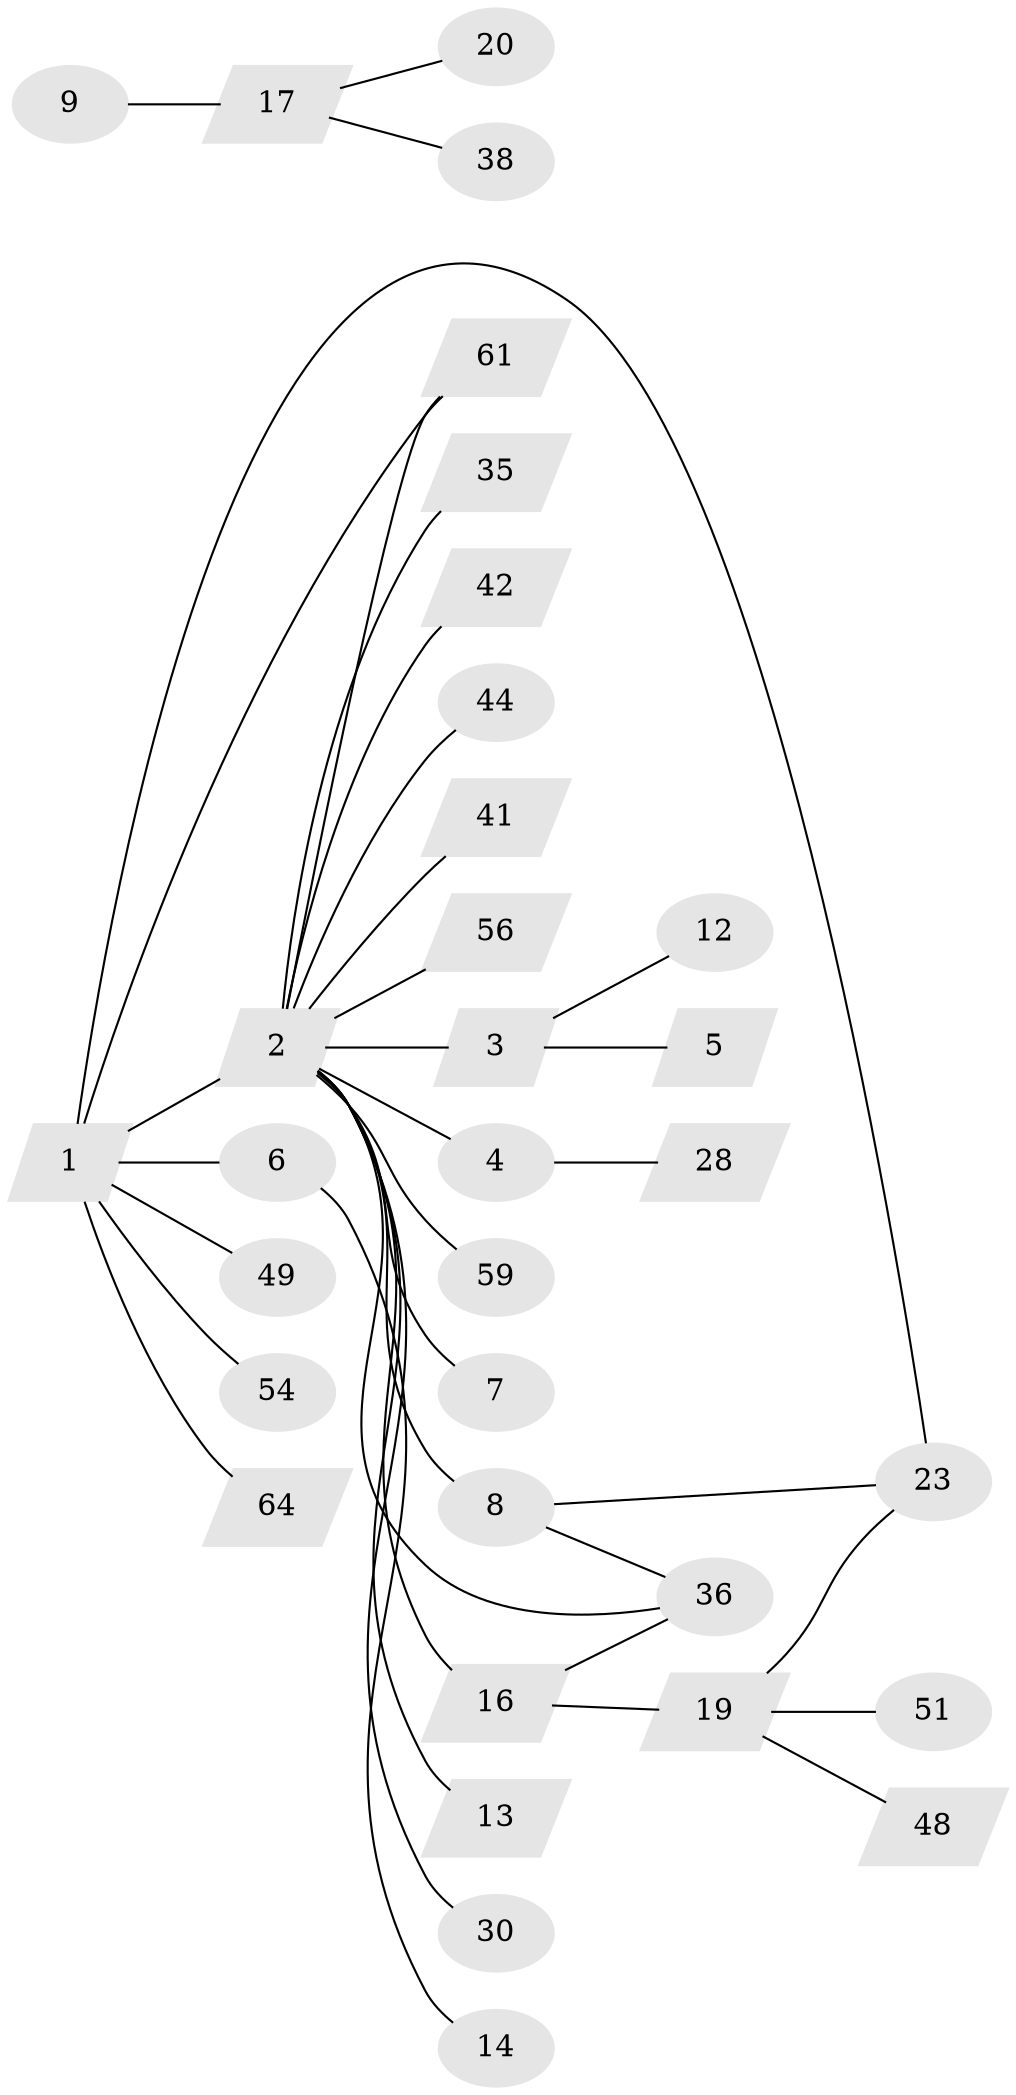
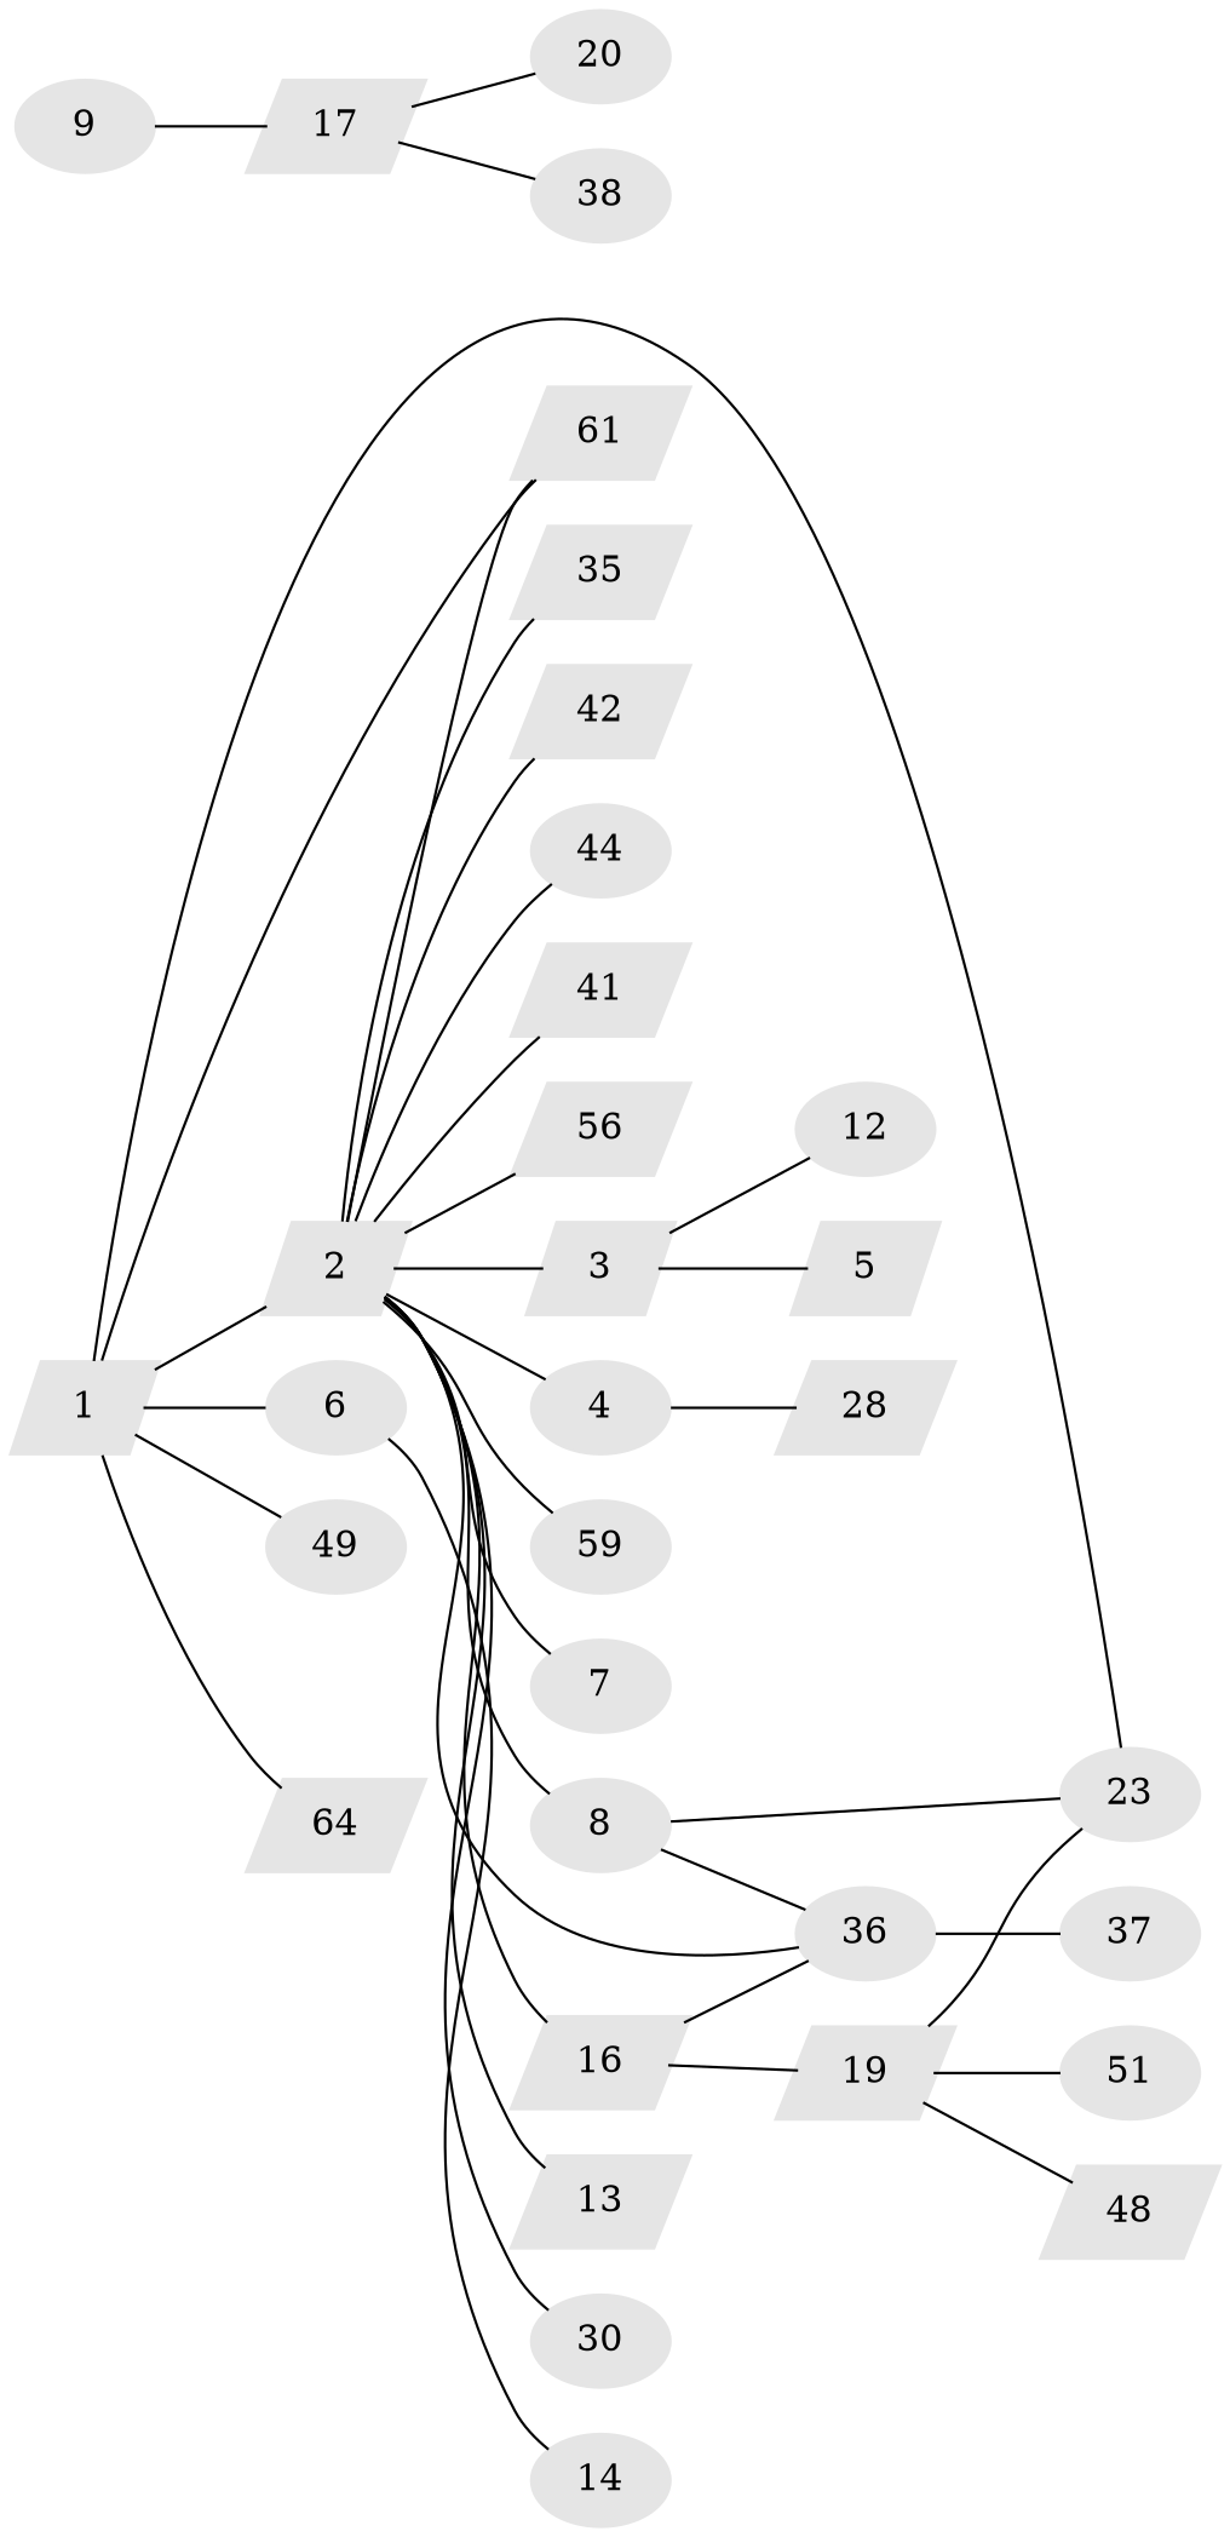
  graph {
    rankdir=LR
    node [color=gray90 shape=ellipse style=filled]
    1 [shape=parallelogram]
    2 [shape=parallelogram]
    6 [super="+27+58+52"]
    23 [super="+40"]
    49
-   54 [super="+60"]
    61 [shape=parallelogram]
    64 [shape=parallelogram]
    3 [shape=parallelogram super="+68+11"]
    4 [super="+26+10"]
    7
    8 [super="+33+22+67"]
    13 [shape=parallelogram super="+57+53"]
    16 [shape=parallelogram super="+18+31+29"]
    30
    35 [shape=parallelogram]
    36 [super="+50+55+41"]
    42 [shape=parallelogram]
    44
    n20 [label=41 shape=parallelogram super="+66"]
    56 [shape=parallelogram]
    59 [super="+65"]
    14 [super="+62"]
    5 [shape=parallelogram super="+39"]
    12 [super="+63"]
    28 [shape=parallelogram]
    9 [super="+15+32"]
    17 [shape=parallelogram]
    19 [shape=parallelogram super="+21+24"]
+   37
    20
    38
    48 [shape=parallelogram]
    51
    1 -- 2
    1 -- 6
    1 -- 23
    1 -- 49
-   1 -- 54
    1 -- 61
    1 -- 64
    2 -- 61 [weight=2]
    2 -- 3
    2 -- 4
    2 -- 7
    2 -- 8
    2 -- 13
    2 -- 16
    2 -- 30
    2 -- 35
    2 -- 36
    2 -- 42
    2 -- 44
    2 -- n20
    2 -- 56
    2 -- 59
    6 -- 14
    3 -- 5
    3 -- 12
    4 -- 28
    8 -- 23
    8 -- 36
    16 -- 36
    16 -- 19
+   36 -- 37
    9 -- 17
    17 -- 20
    17 -- 38
    19 -- 23
    19 -- 48
    19 -- 51
  }
